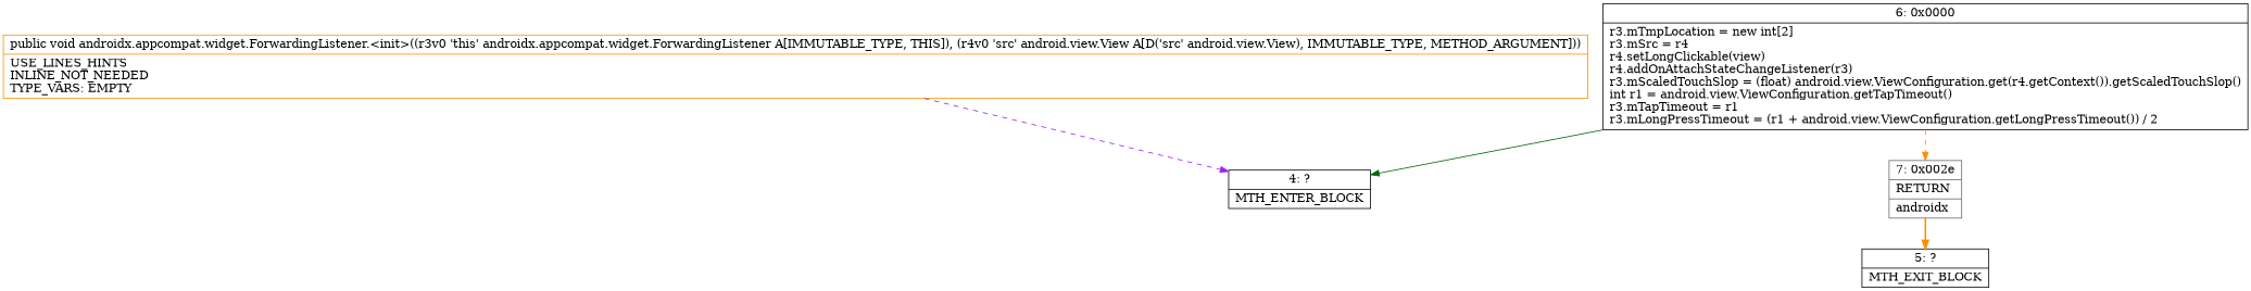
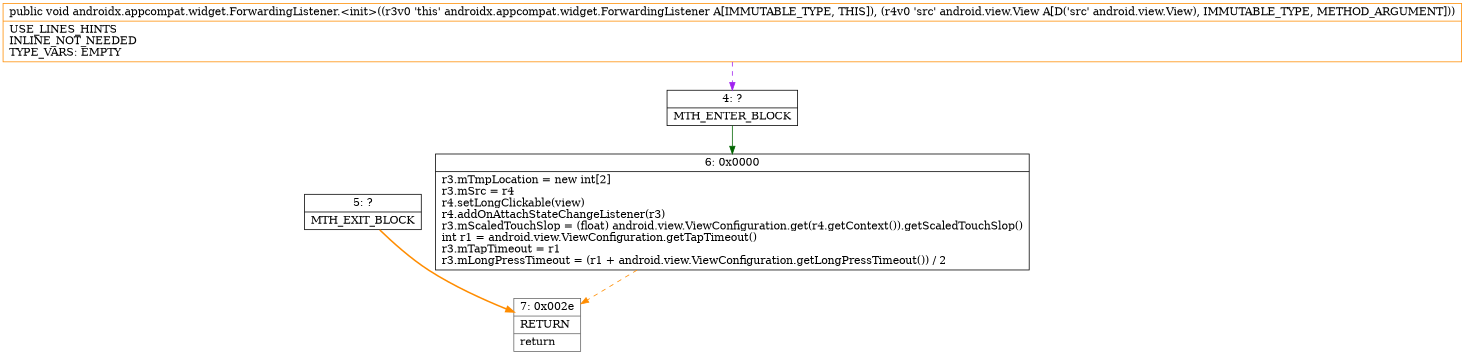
  digraph {
    node [color=black shape=record]
    edge [color=darkorange style=dashed]
    n1 [label="{4\:\ ?|MTH_ENTER_BLOCK\l}"]
    n2 [label="{6\:\ 0x0000|r3.mTmpLocation = new int[2]\lr3.mSrc = r4\lr4.setLongClickable(view)\lr4.addOnAttachStateChangeListener(r3)\lr3.mScaledTouchSlop = (float) android.view.ViewConfiguration.get(r4.getContext()).getScaledTouchSlop()\lint r1 = android.view.ViewConfiguration.getTapTimeout()\lr3.mTapTimeout = r1\lr3.mLongPressTimeout = (r1 + android.view.ViewConfiguration.getLongPressTimeout()) \/ 2\l}"]
-   n3 [color=gray40 label="{7\:\ 0x002e|RETURN\l|androidx\l}"]
+   n3 [color=gray40 label="{7\:\ 0x002e|RETURN\l|return\l}"]
    n4 [label="{5\:\ ?|MTH_EXIT_BLOCK\l}"]
    n5 [color=darkorange label="{public void androidx.appcompat.widget.ForwardingListener.\<init\>((r3v0 'this' androidx.appcompat.widget.ForwardingListener A[IMMUTABLE_TYPE, THIS]), (r4v0 'src' android.view.View A[D('src' android.view.View), IMMUTABLE_TYPE, METHOD_ARGUMENT]))  | USE_LINES_HINTS\lINLINE_NOT_NEEDED\lTYPE_VARS: EMPTY\l}"]
-   n2 -> n1 [color=darkgreen style=solid]
+   n1 -> n2 [color=darkgreen style=solid]
    n2 -> n3
-   n3 -> n4 [style=bold]
+   n4 -> n3 [style=bold]
    n5 -> n1 [color=purple]
  }
